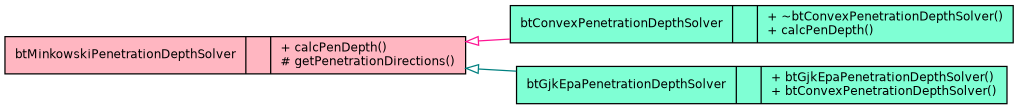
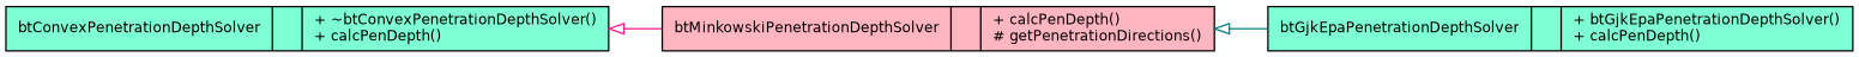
  digraph {
    rankdir=LR
    node [color=black fillcolor=aquamarine fontname=Helvetica fontsize=10 shape=record style=filled]
    edge [arrowtail=empty dir=back fontname=Helvetica fontsize=10 labelfontname=Helvetica labelfontsize=10 style=solid]
    n1 [fontcolor=black height=0.2 label="{btConvexPenetrationDepthSolver\n||+ ~btConvexPenetrationDepthSolver()\l+ calcPenDepth()\l}" width=0.4]
    n2 [fillcolor=lightpink height=0.2 label="{btMinkowskiPenetrationDepthSolver\n||+ calcPenDepth()\l# getPenetrationDirections()\l}" width=0.4]
-   n3 [height=0.2 label="{btGjkEpaPenetrationDepthSolver\n||+ btGjkEpaPenetrationDepthSolver()\l+ btConvexPenetrationDepthSolver()\l}" width=0.4]
-   n2 -> n1 [color=deeppink]
+   n3 [height=0.2 label="{btGjkEpaPenetrationDepthSolver\n||+ btGjkEpaPenetrationDepthSolver()\l+ calcPenDepth()\l}" width=0.4]
+   n1 -> n2 [color=deeppink]
    n2 -> n3 [color=teal]
  }
